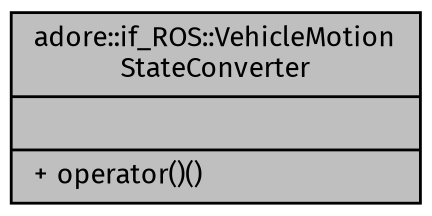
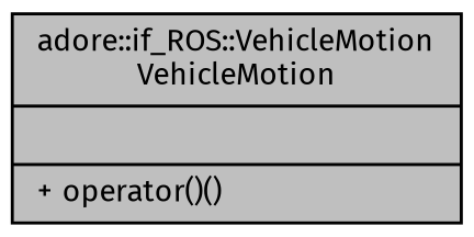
  digraph {
    fontname="Fira Sans"
-   n1 [color=black fillcolor=grey75 fontcolor=black fontname="Fira Sans" fontsize=10 height=0.2 label="{adore::if_ROS::VehicleMotion\lStateConverter\n||+ operator()()\l}" shape=record style=filled width=0.4]
+   n1 [color=black fillcolor=grey75 fontcolor=black fontname="Fira Sans" fontsize=10 height=0.2 label="{adore::if_ROS::VehicleMotion\lVehicleMotion\n||+ operator()()\l}" shape=record style=filled width=0.4]
  }
